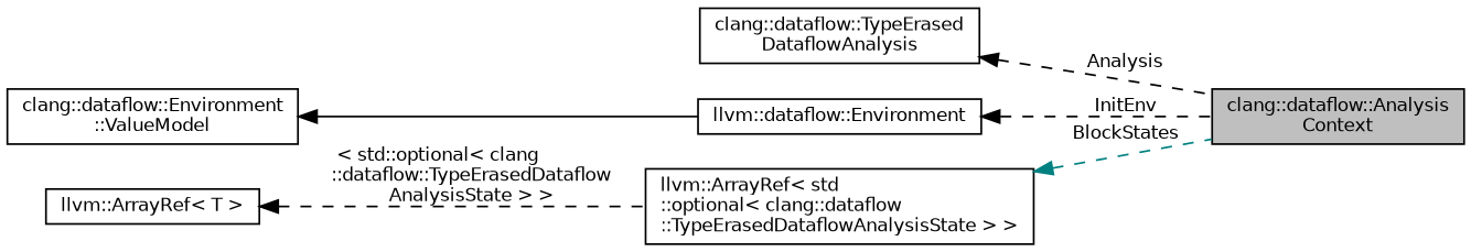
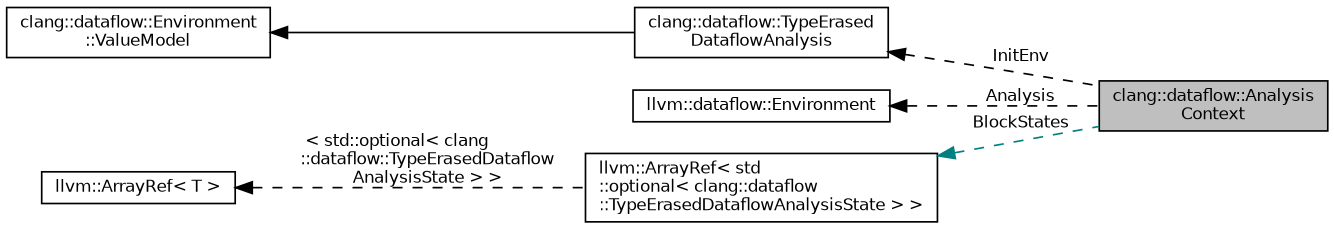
  digraph {
    rankdir=LR
    node [color=black fontname=Helvetica fontsize=10 shape=record]
    edge [color=black dir=back fontname=Helvetica fontsize=10 labelfontname=Helvetica labelfontsize=10 style=dashed]
    n1 [fillcolor=grey75 fontcolor=black height=0.2 label="clang::dataflow::Analysis\lContext" style=filled width=0.4]
    n2 [height=0.2 label="clang::dataflow::TypeErased\lDataflowAnalysis" width=0.4]
    n3 [height=0.2 label="clang::dataflow::Environment\l::ValueModel" width=0.4]
    n4 [height=0.2 label="llvm::dataflow::Environment" width=0.4]
    n5 [height=0.2 label="llvm::ArrayRef\< std\l::optional\< clang::dataflow\l::TypeErasedDataflowAnalysisState \> \>" width=0.4]
    n6 [height=0.2 label="llvm::ArrayRef\< T \>" width=0.4]
-   n2 -> n1 [label=" Analysis"]
-   n3 -> n4 [style=solid]
-   n4 -> n1 [label=" InitEnv"]
+   n2 -> n1 [label=" InitEnv"]
+   n3 -> n2 [style=solid]
+   n4 -> n1 [label=" Analysis"]
    n5 -> n1 [color=teal label=" BlockStates"]
    n6 -> n5 [label=" \< std::optional\< clang\l::dataflow::TypeErasedDataflow\lAnalysisState \> \>"]
  }
